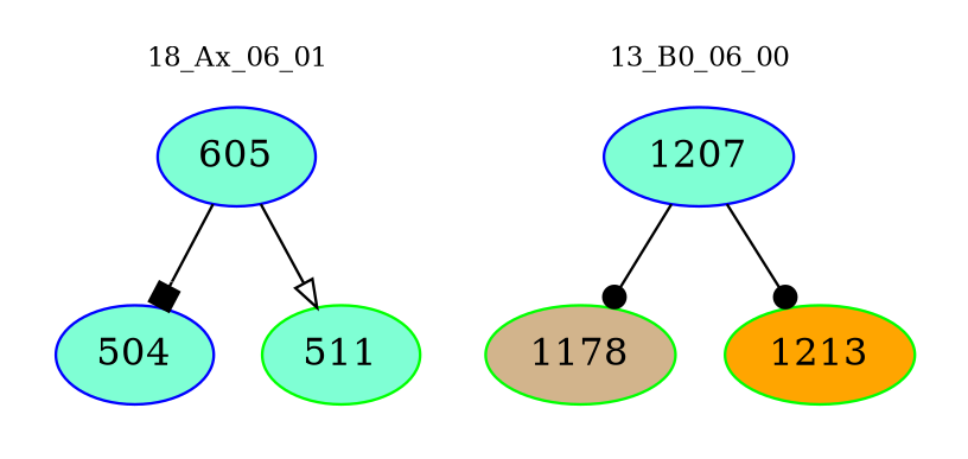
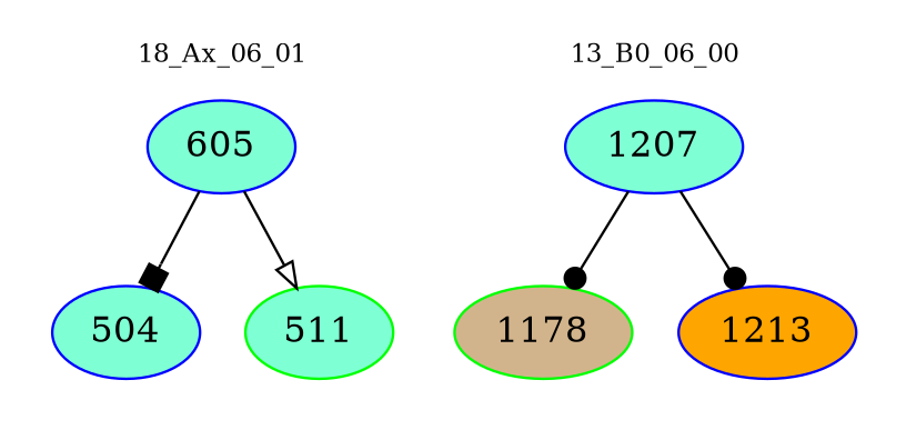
  digraph {
    node [color=blue fillcolor=aquamarine style=filled]
    edge [arrowhead=dot color=black]
    n1 [label=605]
    n2 [label=504]
    n3 [color=green label=511]
    n4 [label=1207]
    n5 [color=green fillcolor=tan label=1178]
-   n6 [color=green fillcolor=orange label=1213]
+   n6 [fillcolor=orange label=1213]
    subgraph cluster_1 {
      color=white
      fontsize=10
      label="18_Ax_06_01"
      n1
      n2
      n3
    }
    subgraph cluster_2 {
      color=white
      fontsize=10
      label="13_B0_06_00"
      n4
      n5
      n6
    }
    n1 -> n2 [arrowhead=box]
    n1 -> n3 [arrowhead=onormal]
    n4 -> n5
    n4 -> n6
  }
